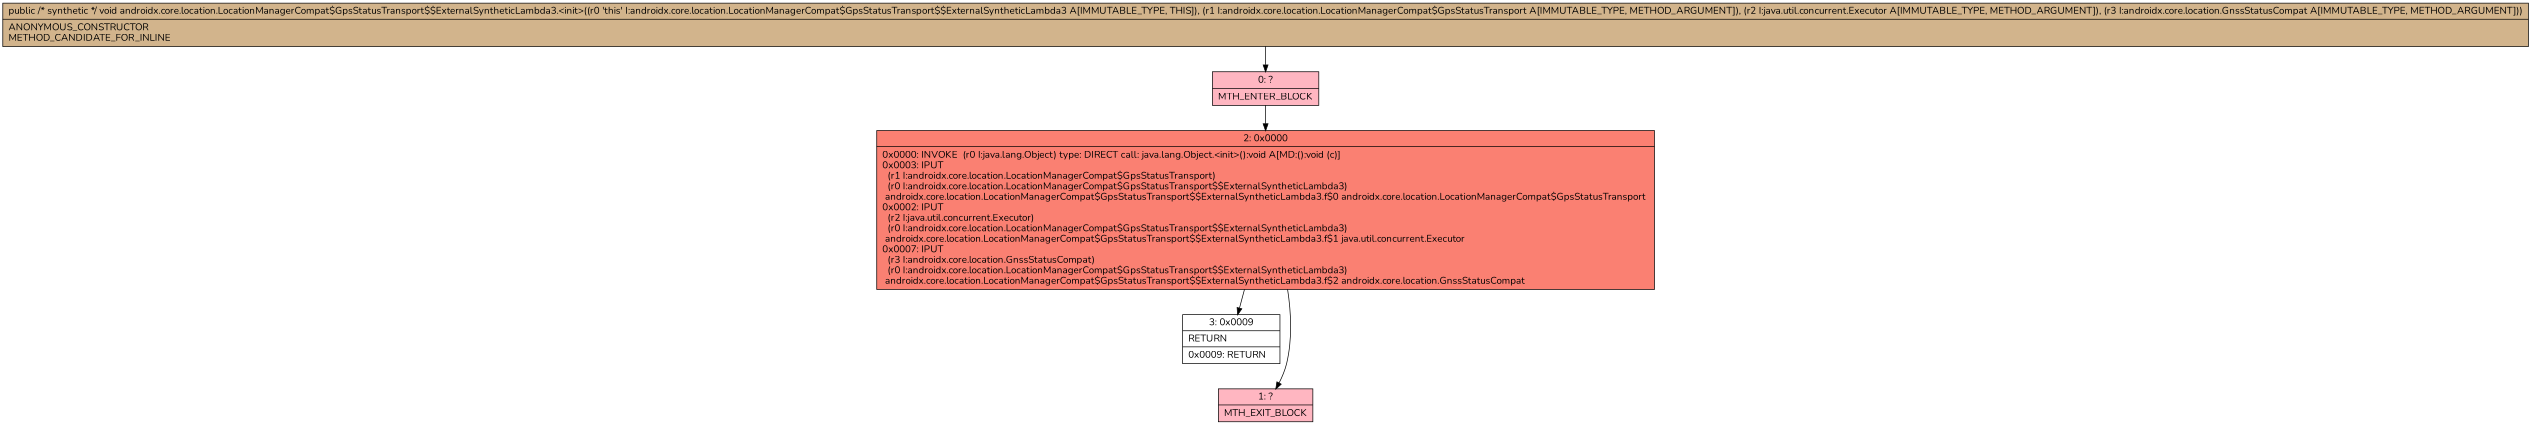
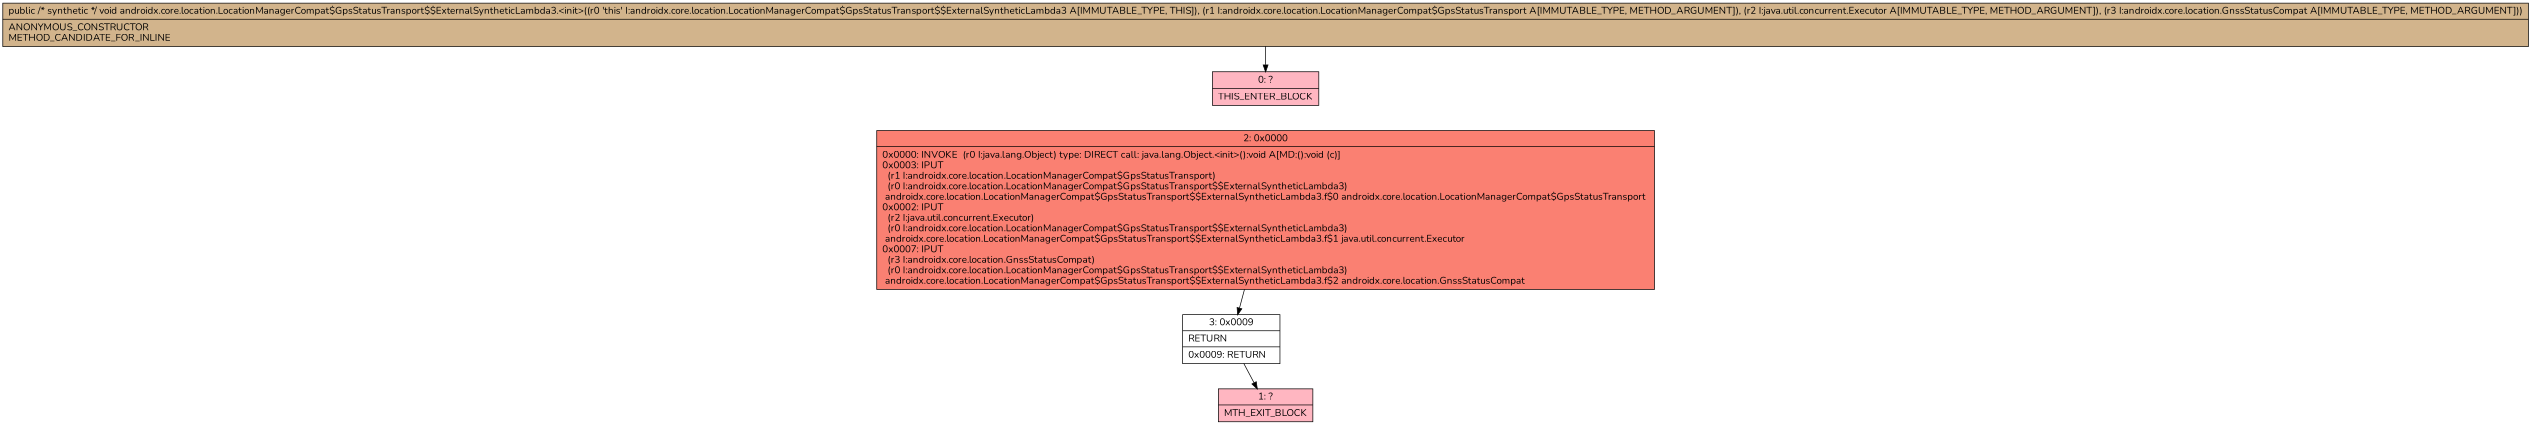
  digraph {
    fontname=Nunito
    node [fillcolor=lightpink fontname=Nunito shape=record style=filled]
    edge [fontname=Nunito]
-   n1 [label="{0\:\ ?|MTH_ENTER_BLOCK\l}"]
+   n1 [label="{0\:\ ?|THIS_ENTER_BLOCK\l}"]
    n2 [fillcolor=salmon label="{2\:\ 0x0000|0x0000: INVOKE  (r0 I:java.lang.Object) type: DIRECT call: java.lang.Object.\<init\>():void A[MD:():void (c)]\l0x0003: IPUT  \l  (r1 I:androidx.core.location.LocationManagerCompat$GpsStatusTransport)\l  (r0 I:androidx.core.location.LocationManagerCompat$GpsStatusTransport$$ExternalSyntheticLambda3)\l androidx.core.location.LocationManagerCompat$GpsStatusTransport$$ExternalSyntheticLambda3.f$0 androidx.core.location.LocationManagerCompat$GpsStatusTransport \l0x0002: IPUT  \l  (r2 I:java.util.concurrent.Executor)\l  (r0 I:androidx.core.location.LocationManagerCompat$GpsStatusTransport$$ExternalSyntheticLambda3)\l androidx.core.location.LocationManagerCompat$GpsStatusTransport$$ExternalSyntheticLambda3.f$1 java.util.concurrent.Executor \l0x0007: IPUT  \l  (r3 I:androidx.core.location.GnssStatusCompat)\l  (r0 I:androidx.core.location.LocationManagerCompat$GpsStatusTransport$$ExternalSyntheticLambda3)\l androidx.core.location.LocationManagerCompat$GpsStatusTransport$$ExternalSyntheticLambda3.f$2 androidx.core.location.GnssStatusCompat \l}"]
    n3 [fillcolor=white label="{3\:\ 0x0009|RETURN\l|0x0009: RETURN   \l}"]
    n4 [label="{1\:\ ?|MTH_EXIT_BLOCK\l}"]
    n5 [fillcolor=tan label="{public \/* synthetic *\/ void androidx.core.location.LocationManagerCompat$GpsStatusTransport$$ExternalSyntheticLambda3.\<init\>((r0 'this' I:androidx.core.location.LocationManagerCompat$GpsStatusTransport$$ExternalSyntheticLambda3 A[IMMUTABLE_TYPE, THIS]), (r1 I:androidx.core.location.LocationManagerCompat$GpsStatusTransport A[IMMUTABLE_TYPE, METHOD_ARGUMENT]), (r2 I:java.util.concurrent.Executor A[IMMUTABLE_TYPE, METHOD_ARGUMENT]), (r3 I:androidx.core.location.GnssStatusCompat A[IMMUTABLE_TYPE, METHOD_ARGUMENT]))  | ANONYMOUS_CONSTRUCTOR\lMETHOD_CANDIDATE_FOR_INLINE\l}"]
-   n1 -> n2
    n2 -> n3
-   n2 -> n4
+   n3 -> n4
    n5 -> n1
  }
